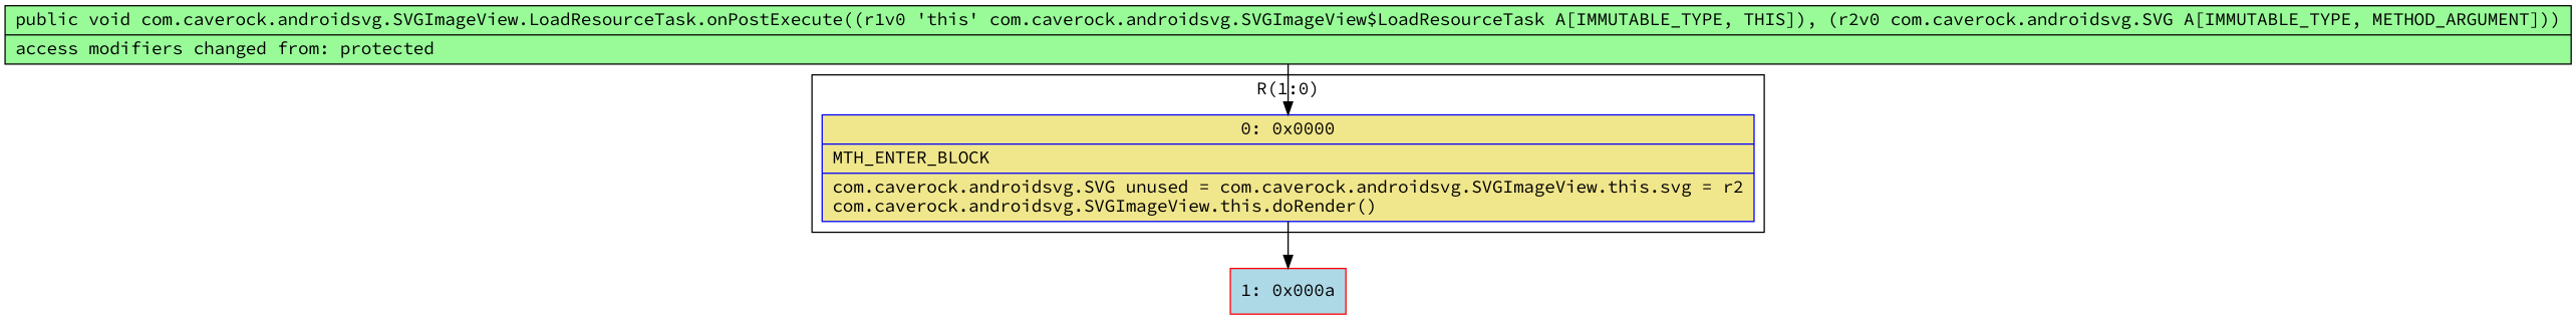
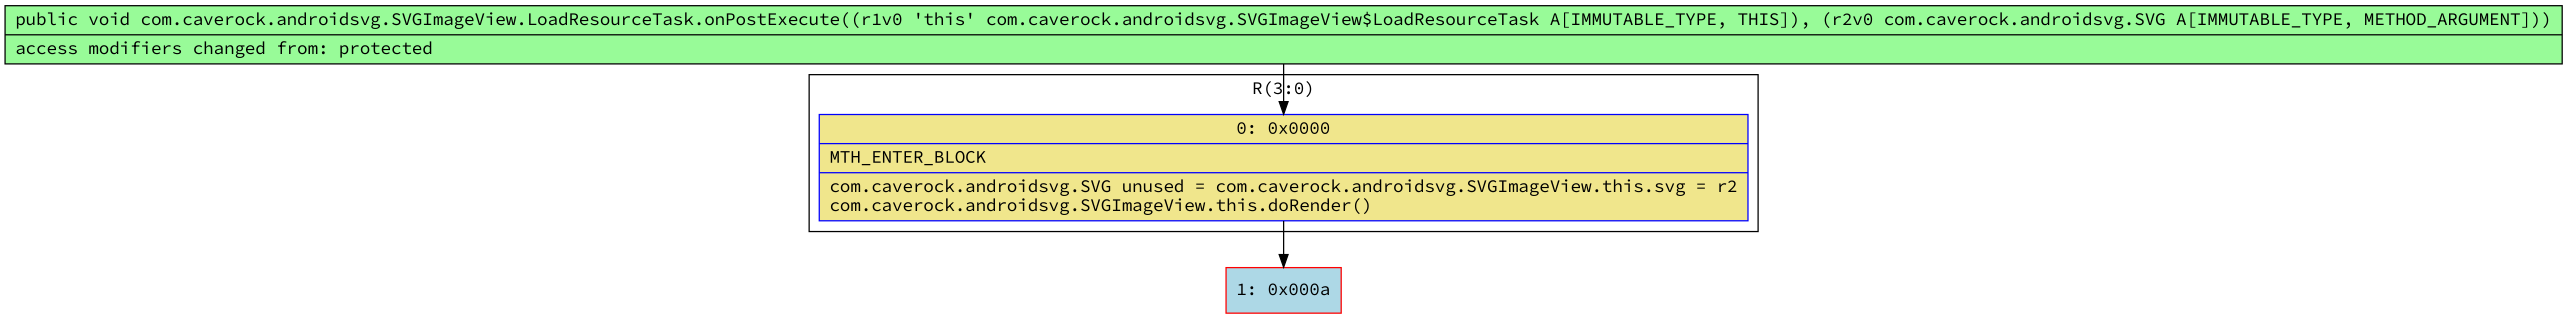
  digraph {
    fontname="Source Code Pro"
    node [shape=record style=filled fontname="Source Code Pro"]
    edge [fontname="Source Code Pro"]
    n1 [color=blue label="{0\:\ 0x0000|MTH_ENTER_BLOCK\l|com.caverock.androidsvg.SVG unused = com.caverock.androidsvg.SVGImageView.this.svg = r2\lcom.caverock.androidsvg.SVGImageView.this.doRender()\l}" fillcolor=khaki]
    n2 [color=red label="{1\:\ 0x000a}" fillcolor=lightblue]
    n3 [label="{public void com.caverock.androidsvg.SVGImageView.LoadResourceTask.onPostExecute((r1v0 'this' com.caverock.androidsvg.SVGImageView$LoadResourceTask A[IMMUTABLE_TYPE, THIS]), (r2v0 com.caverock.androidsvg.SVG A[IMMUTABLE_TYPE, METHOD_ARGUMENT]))  | access modifiers changed from: protected\l}" fillcolor=palegreen]
    subgraph cluster_1 {
-     label="R(1:0)"
+     label="R(3:0)"
      n1
    }
    n1 -> n2
    n3 -> n1
  }
